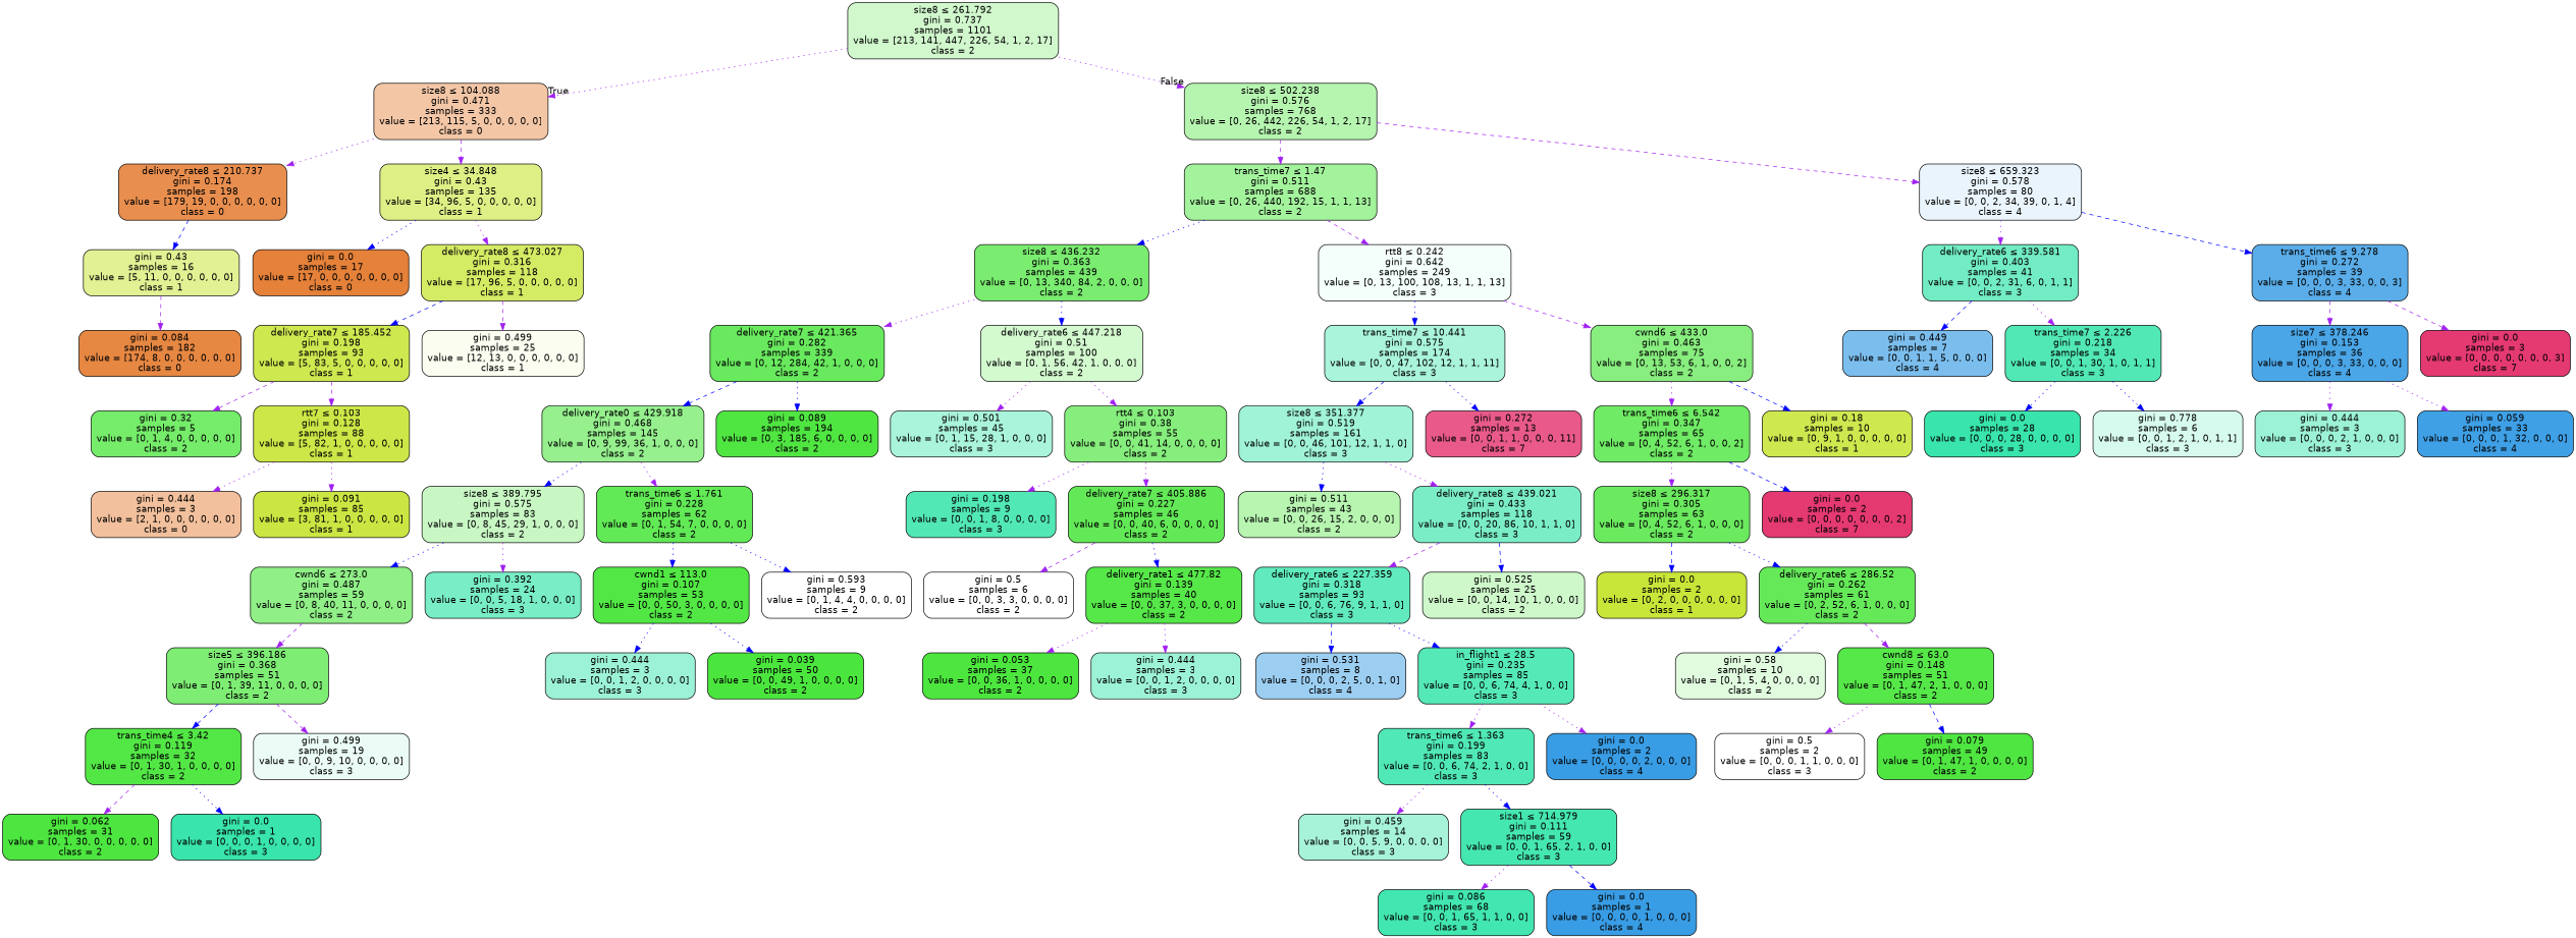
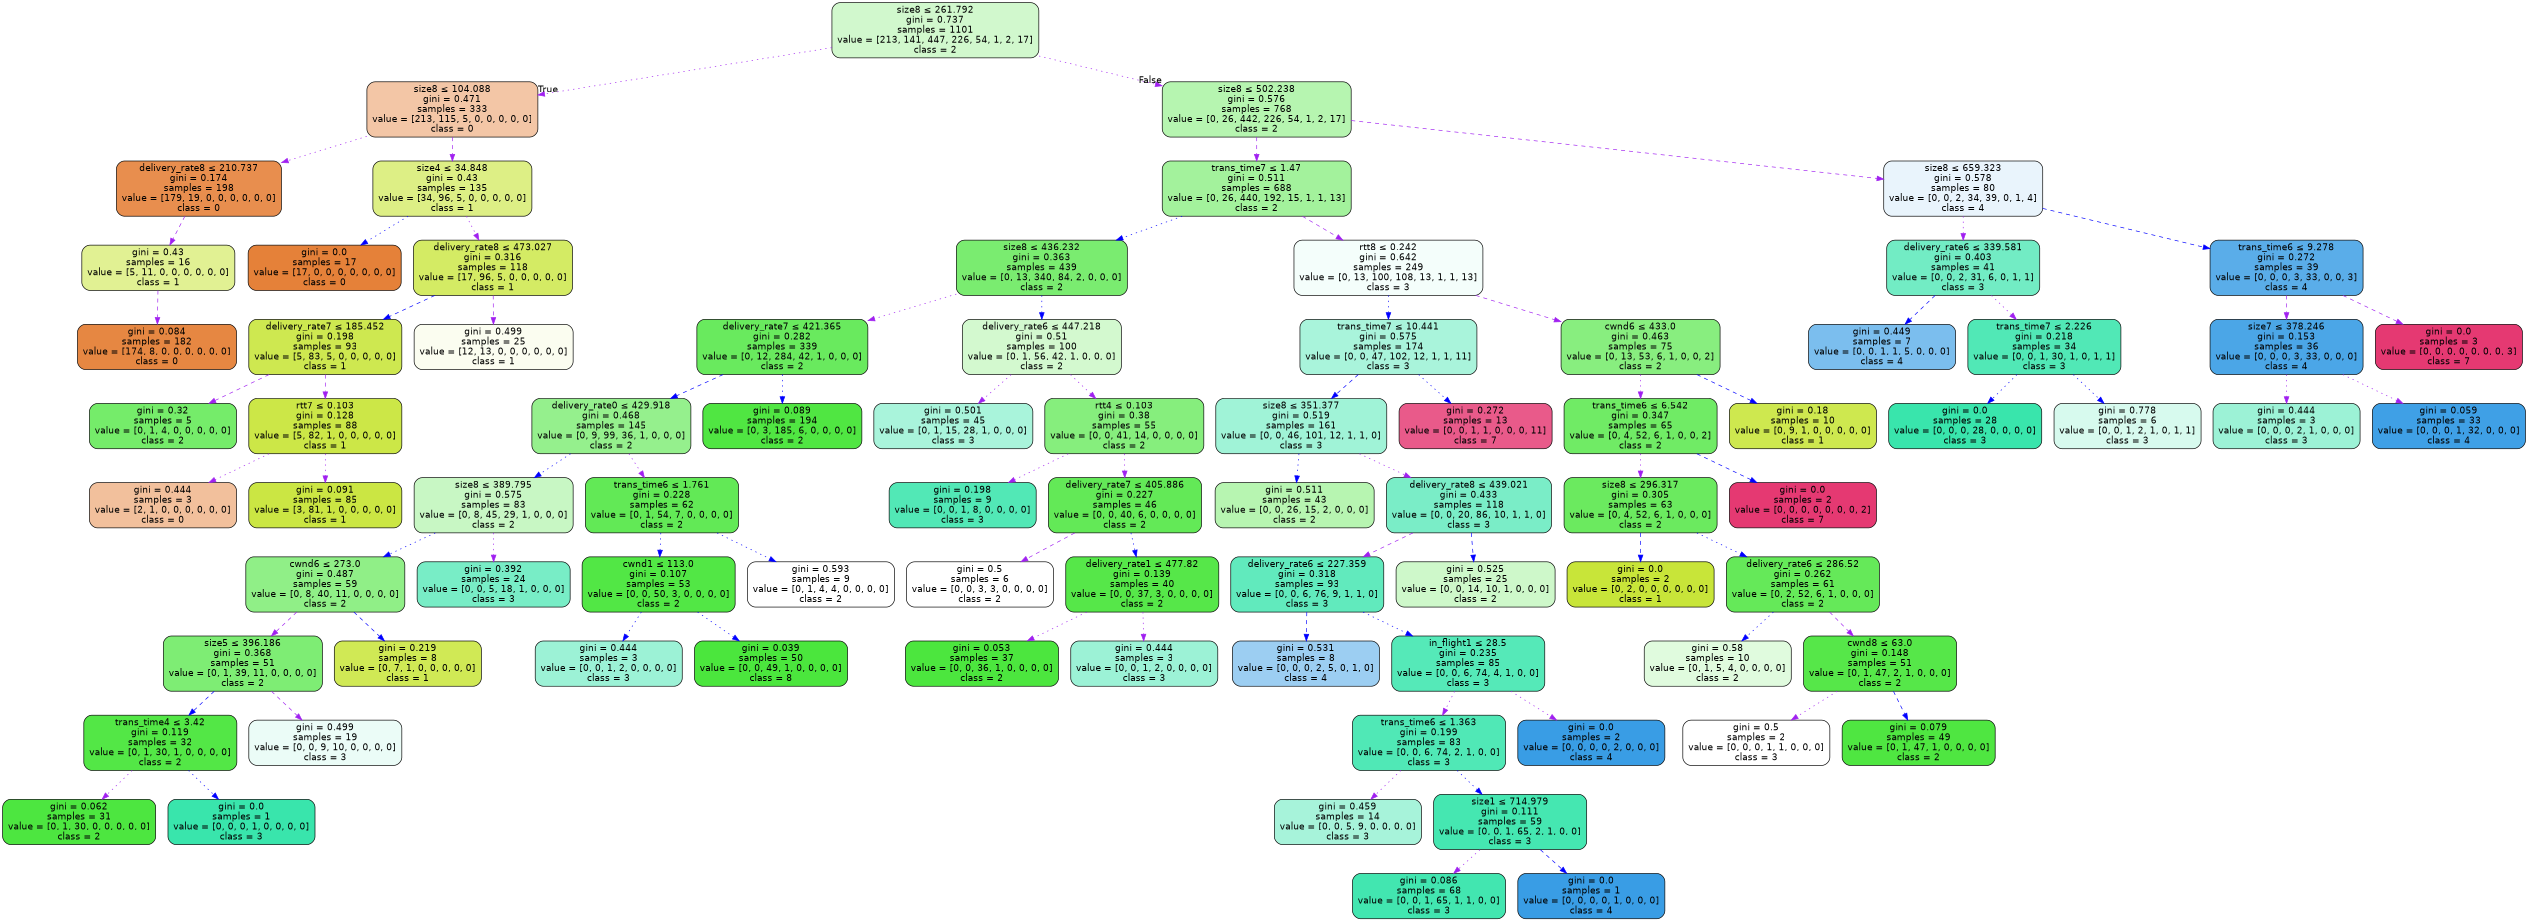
  digraph {
    node [color=black fillcolor="#ffffff" fontname=helvetica shape=box style="filled, rounded"]
    edge [color=purple fontname=helvetica style=dotted]
    n1 [fillcolor="#d1f8cd" label=<size8 &le; 261.792<br/>gini = 0.737<br/>samples = 1101<br/>value = [213, 141, 447, 226, 54, 1, 2, 17]<br/>class = 2>]
    n2 [fillcolor="#f3c6a6" label=<size8 &le; 104.088<br/>gini = 0.471<br/>samples = 333<br/>value = [213, 115, 5, 0, 0, 0, 0, 0]<br/>class = 0>]
    n3 [fillcolor="#b6f5b0" label=<size8 &le; 502.238<br/>gini = 0.576<br/>samples = 768<br/>value = [0, 26, 442, 226, 54, 1, 2, 17]<br/>class = 2>]
    n4 [fillcolor="#e88e4e" label=<delivery_rate8 &le; 210.737<br/>gini = 0.174<br/>samples = 198<br/>value = [179, 19, 0, 0, 0, 0, 0, 0]<br/>class = 0>]
    n5 [fillcolor="#ddef85" label=<size4 &le; 34.848<br/>gini = 0.43<br/>samples = 135<br/>value = [34, 96, 5, 0, 0, 0, 0, 0]<br/>class = 1>]
    n6 [fillcolor="#a3f29c" label=<trans_time7 &le; 1.47<br/>gini = 0.511<br/>samples = 688<br/>value = [0, 26, 440, 192, 15, 1, 1, 13]<br/>class = 2>]
    n7 [fillcolor="#e9f4fc" label=<size8 &le; 659.323<br/>gini = 0.578<br/>samples = 80<br/>value = [0, 0, 2, 34, 39, 0, 1, 4]<br/>class = 4>]
    n8 [fillcolor="#e1f193" label=<gini = 0.43<br/>samples = 16<br/>value = [5, 11, 0, 0, 0, 0, 0, 0]<br/>class = 1>]
    n9 [fillcolor="#e58139" label=<gini = 0.0<br/>samples = 17<br/>value = [17, 0, 0, 0, 0, 0, 0, 0]<br/>class = 0>]
    n10 [fillcolor="#d4eb64" label=<delivery_rate8 &le; 473.027<br/>gini = 0.316<br/>samples = 118<br/>value = [17, 96, 5, 0, 0, 0, 0, 0]<br/>class = 1>]
    n11 [fillcolor="#e68742" label=<gini = 0.084<br/>samples = 182<br/>value = [174, 8, 0, 0, 0, 0, 0, 0]<br/>class = 0>]
    n12 [fillcolor="#cee850" label=<delivery_rate7 &le; 185.452<br/>gini = 0.198<br/>samples = 93<br/>value = [5, 83, 5, 0, 0, 0, 0, 0]<br/>class = 1>]
    n13 [fillcolor="#fbfdf0" label=<gini = 0.499<br/>samples = 25<br/>value = [12, 13, 0, 0, 0, 0, 0, 0]<br/>class = 1>]
    n14 [fillcolor="#75ec6a" label=<gini = 0.32<br/>samples = 5<br/>value = [0, 1, 4, 0, 0, 0, 0, 0]<br/>class = 2>]
    n15 [fillcolor="#cce747" label=<rtt7 &le; 0.103<br/>gini = 0.128<br/>samples = 88<br/>value = [5, 82, 1, 0, 0, 0, 0, 0]<br/>class = 1>]
    n16 [fillcolor="#f2c09c" label=<gini = 0.444<br/>samples = 3<br/>value = [2, 1, 0, 0, 0, 0, 0, 0]<br/>class = 0>]
    n17 [fillcolor="#cbe643" label=<gini = 0.091<br/>samples = 85<br/>value = [3, 81, 1, 0, 0, 0, 0, 0]<br/>class = 1>]
    n18 [fillcolor="#7aec70" label=<size8 &le; 436.232<br/>gini = 0.363<br/>samples = 439<br/>value = [0, 13, 340, 84, 2, 0, 0, 0]<br/>class = 2>]
    n19 [fillcolor="#f4fefb" label=<rtt8 &le; 0.242<br/>gini = 0.642<br/>samples = 249<br/>value = [0, 13, 100, 108, 13, 1, 1, 13]<br/>class = 3>]
    n20 [fillcolor="#72ecc4" label=<delivery_rate6 &le; 339.581<br/>gini = 0.403<br/>samples = 41<br/>value = [0, 0, 2, 31, 6, 0, 1, 1]<br/>class = 3>]
    n21 [fillcolor="#5aade9" label=<trans_time6 &le; 9.278<br/>gini = 0.272<br/>samples = 39<br/>value = [0, 0, 0, 3, 33, 0, 0, 3]<br/>class = 4>]
    n22 [fillcolor="#69ea5e" label=<delivery_rate7 &le; 421.365<br/>gini = 0.282<br/>samples = 339<br/>value = [0, 12, 284, 42, 1, 0, 0, 0]<br/>class = 2>]
    n23 [fillcolor="#d3f9cf" label=<delivery_rate6 &le; 447.218<br/>gini = 0.51<br/>samples = 100<br/>value = [0, 1, 56, 42, 1, 0, 0, 0]<br/>class = 2>]
    n24 [fillcolor="#a9f4db" label=<trans_time7 &le; 10.441<br/>gini = 0.575<br/>samples = 174<br/>value = [0, 0, 47, 102, 12, 1, 1, 11]<br/>class = 3>]
    n25 [fillcolor="#88ee7f" label=<cwnd6 &le; 433.0<br/>gini = 0.463<br/>samples = 75<br/>value = [0, 13, 53, 6, 1, 0, 0, 2]<br/>class = 2>]
    n26 [fillcolor="#95f08d" label=<delivery_rate0 &le; 429.918<br/>gini = 0.468<br/>samples = 145<br/>value = [0, 9, 99, 36, 1, 0, 0, 0]<br/>class = 2>]
    n27 [fillcolor="#50e642" label=<gini = 0.089<br/>samples = 194<br/>value = [0, 3, 185, 6, 0, 0, 0, 0]<br/>class = 2>]
    n28 [fillcolor="#a9f4db" label=<gini = 0.501<br/>samples = 45<br/>value = [0, 1, 15, 28, 1, 0, 0, 0]<br/>class = 3>]
    n29 [fillcolor="#86ee7d" label=<rtt4 &le; 0.103<br/>gini = 0.38<br/>samples = 55<br/>value = [0, 0, 41, 14, 0, 0, 0, 0]<br/>class = 2>]
    n30 [fillcolor="#c8f7c4" label=<size8 &le; 389.795<br/>gini = 0.575<br/>samples = 83<br/>value = [0, 8, 45, 29, 1, 0, 0, 0]<br/>class = 2>]
    n31 [fillcolor="#62e956" label=<trans_time6 &le; 1.761<br/>gini = 0.228<br/>samples = 62<br/>value = [0, 1, 54, 7, 0, 0, 0, 0]<br/>class = 2>]
    n32 [fillcolor="#90ef87" label=<cwnd6 &le; 273.0<br/>gini = 0.487<br/>samples = 59<br/>value = [0, 8, 40, 11, 0, 0, 0, 0]<br/>class = 2>]
    n33 [fillcolor="#78edc6" label=<gini = 0.392<br/>samples = 24<br/>value = [0, 0, 5, 18, 1, 0, 0, 0]<br/>class = 3>]
    n34 [fillcolor="#52e745" label=<cwnd1 &le; 113.0<br/>gini = 0.107<br/>samples = 53<br/>value = [0, 0, 50, 3, 0, 0, 0, 0]<br/>class = 2>]
    n35 [label=<gini = 0.593<br/>samples = 9<br/>value = [0, 1, 4, 4, 0, 0, 0, 0]<br/>class = 2>]
    n36 [fillcolor="#7eed74" label=<size5 &le; 396.186<br/>gini = 0.368<br/>samples = 51<br/>value = [0, 1, 39, 11, 0, 0, 0, 0]<br/>class = 2>]
+   n37 [fillcolor="#d0e955" label=<gini = 0.219<br/>samples = 8<br/>value = [0, 7, 1, 0, 0, 0, 0, 0]<br/>class = 1>]
    n38 [fillcolor="#53e746" label=<trans_time4 &le; 3.42<br/>gini = 0.119<br/>samples = 32<br/>value = [0, 1, 30, 1, 0, 0, 0, 0]<br/>class = 2>]
    n39 [fillcolor="#ebfcf7" label=<gini = 0.499<br/>samples = 19<br/>value = [0, 0, 9, 10, 0, 0, 0, 0]<br/>class = 3>]
    n40 [fillcolor="#4de640" label=<gini = 0.062<br/>samples = 31<br/>value = [0, 1, 30, 0, 0, 0, 0, 0]<br/>class = 2>]
    n41 [fillcolor="#39e5ac" label=<gini = 0.0<br/>samples = 1<br/>value = [0, 0, 0, 1, 0, 0, 0, 0]<br/>class = 3>]
    n42 [fillcolor="#9cf2d6" label=<gini = 0.444<br/>samples = 3<br/>value = [0, 0, 1, 2, 0, 0, 0, 0]<br/>class = 3>]
-   n43 [fillcolor="#4be63d" label=<gini = 0.039<br/>samples = 50<br/>value = [0, 0, 49, 1, 0, 0, 0, 0]<br/>class = 2>]
+   n43 [fillcolor="#4be63d" label=<gini = 0.039<br/>samples = 50<br/>value = [0, 0, 49, 1, 0, 0, 0, 0]<br/>class = 8>]
    n44 [fillcolor="#52e8b6" label=<gini = 0.198<br/>samples = 9<br/>value = [0, 0, 1, 8, 0, 0, 0, 0]<br/>class = 3>]
    n45 [fillcolor="#63e957" label=<delivery_rate7 &le; 405.886<br/>gini = 0.227<br/>samples = 46<br/>value = [0, 0, 40, 6, 0, 0, 0, 0]<br/>class = 2>]
    n46 [label=<gini = 0.5<br/>samples = 6<br/>value = [0, 0, 3, 3, 0, 0, 0, 0]<br/>class = 2>]
    n47 [fillcolor="#56e749" label=<delivery_rate1 &le; 477.82<br/>gini = 0.139<br/>samples = 40<br/>value = [0, 0, 37, 3, 0, 0, 0, 0]<br/>class = 2>]
    n48 [fillcolor="#4ce63e" label=<gini = 0.053<br/>samples = 37<br/>value = [0, 0, 36, 1, 0, 0, 0, 0]<br/>class = 2>]
    n49 [fillcolor="#9cf2d6" label=<gini = 0.444<br/>samples = 3<br/>value = [0, 0, 1, 2, 0, 0, 0, 0]<br/>class = 3>]
    n50 [fillcolor="#a0f3d7" label=<size8 &le; 351.377<br/>gini = 0.519<br/>samples = 161<br/>value = [0, 0, 46, 101, 12, 1, 1, 0]<br/>class = 3>]
    n51 [fillcolor="#e95a8a" label=<gini = 0.272<br/>samples = 13<br/>value = [0, 0, 1, 1, 0, 0, 0, 11]<br/>class = 7>]
    n52 [fillcolor="#70eb65" label=<trans_time6 &le; 6.542<br/>gini = 0.347<br/>samples = 65<br/>value = [0, 4, 52, 6, 1, 0, 0, 2]<br/>class = 2>]
    n53 [fillcolor="#cee84f" label=<gini = 0.18<br/>samples = 10<br/>value = [0, 9, 1, 0, 0, 0, 0, 0]<br/>class = 1>]
    n54 [fillcolor="#b7f5b1" label=<gini = 0.511<br/>samples = 43<br/>value = [0, 0, 26, 15, 2, 0, 0, 0]<br/>class = 2>]
    n55 [fillcolor="#7aedc7" label=<delivery_rate8 &le; 439.021<br/>gini = 0.433<br/>samples = 118<br/>value = [0, 0, 20, 86, 10, 1, 1, 0]<br/>class = 3>]
    n56 [fillcolor="#61eabd" label=<delivery_rate6 &le; 227.359<br/>gini = 0.318<br/>samples = 93<br/>value = [0, 0, 6, 76, 9, 1, 1, 0]<br/>class = 3>]
    n57 [fillcolor="#cef8ca" label=<gini = 0.525<br/>samples = 25<br/>value = [0, 0, 14, 10, 1, 0, 0, 0]<br/>class = 2>]
    n58 [fillcolor="#9ccef2" label=<gini = 0.531<br/>samples = 8<br/>value = [0, 0, 0, 2, 5, 0, 1, 0]<br/>class = 4>]
    n59 [fillcolor="#55e9b8" label=<in_flight1 &le; 28.5<br/>gini = 0.235<br/>samples = 85<br/>value = [0, 0, 6, 74, 4, 1, 0, 0]<br/>class = 3>]
    n60 [fillcolor="#50e8b6" label=<trans_time6 &le; 1.363<br/>gini = 0.199<br/>samples = 83<br/>value = [0, 0, 6, 74, 2, 1, 0, 0]<br/>class = 3>]
    n61 [fillcolor="#399de5" label=<gini = 0.0<br/>samples = 2<br/>value = [0, 0, 0, 0, 2, 0, 0, 0]<br/>class = 4>]
    n62 [fillcolor="#a7f3da" label=<gini = 0.459<br/>samples = 14<br/>value = [0, 0, 5, 9, 0, 0, 0, 0]<br/>class = 3>]
    n63 [fillcolor="#45e7b1" label=<size1 &le; 714.979<br/>gini = 0.111<br/>samples = 59<br/>value = [0, 0, 1, 65, 2, 1, 0, 0]<br/>class = 3>]
    n64 [fillcolor="#42e6b0" label=<gini = 0.086<br/>samples = 68<br/>value = [0, 0, 1, 65, 1, 1, 0, 0]<br/>class = 3>]
    n65 [fillcolor="#399de5" label=<gini = 0.0<br/>samples = 1<br/>value = [0, 0, 0, 0, 1, 0, 0, 0]<br/>class = 4>]
    n66 [fillcolor="#6bea5f" label=<size8 &le; 296.317<br/>gini = 0.305<br/>samples = 63<br/>value = [0, 4, 52, 6, 1, 0, 0, 0]<br/>class = 2>]
    n67 [fillcolor="#e53972" label=<gini = 0.0<br/>samples = 2<br/>value = [0, 0, 0, 0, 0, 0, 0, 2]<br/>class = 7>]
    n68 [fillcolor="#c8e539" label=<gini = 0.0<br/>samples = 2<br/>value = [0, 2, 0, 0, 0, 0, 0, 0]<br/>class = 1>]
    n69 [fillcolor="#65e959" label=<delivery_rate6 &le; 286.52<br/>gini = 0.262<br/>samples = 61<br/>value = [0, 2, 52, 6, 1, 0, 0, 0]<br/>class = 2>]
    n70 [fillcolor="#e0fbde" label=<gini = 0.58<br/>samples = 10<br/>value = [0, 1, 5, 4, 0, 0, 0, 0]<br/>class = 2>]
    n71 [fillcolor="#56e749" label=<cwnd8 &le; 63.0<br/>gini = 0.148<br/>samples = 51<br/>value = [0, 1, 47, 2, 1, 0, 0, 0]<br/>class = 2>]
    n72 [label=<gini = 0.5<br/>samples = 2<br/>value = [0, 0, 0, 1, 1, 0, 0, 0]<br/>class = 3>]
    n73 [fillcolor="#4fe641" label=<gini = 0.079<br/>samples = 49<br/>value = [0, 1, 47, 1, 0, 0, 0, 0]<br/>class = 2>]
    n74 [fillcolor="#7bbeee" label=<gini = 0.449<br/>samples = 7<br/>value = [0, 0, 1, 1, 5, 0, 0, 0]<br/>class = 4>]
    n75 [fillcolor="#51e8b6" label=<trans_time7 &le; 2.226<br/>gini = 0.218<br/>samples = 34<br/>value = [0, 0, 1, 30, 1, 0, 1, 1]<br/>class = 3>]
    n76 [fillcolor="#4ba6e7" label=<size7 &le; 378.246<br/>gini = 0.153<br/>samples = 36<br/>value = [0, 0, 0, 3, 33, 0, 0, 0]<br/>class = 4>]
    n77 [fillcolor="#e53972" label=<gini = 0.0<br/>samples = 3<br/>value = [0, 0, 0, 0, 0, 0, 0, 3]<br/>class = 7>]
    n78 [fillcolor="#39e5ac" label=<gini = 0.0<br/>samples = 28<br/>value = [0, 0, 0, 28, 0, 0, 0, 0]<br/>class = 3>]
    n79 [fillcolor="#d7faee" label=<gini = 0.778<br/>samples = 6<br/>value = [0, 0, 1, 2, 1, 0, 1, 1]<br/>class = 3>]
    n80 [fillcolor="#9cf2d6" label=<gini = 0.444<br/>samples = 3<br/>value = [0, 0, 0, 2, 1, 0, 0, 0]<br/>class = 3>]
    n81 [fillcolor="#3fa0e6" label=<gini = 0.059<br/>samples = 33<br/>value = [0, 0, 0, 1, 32, 0, 0, 0]<br/>class = 4>]
    n1 -> n2 [headlabel=True labelangle=45 labeldistance=2.5]
    n1 -> n3 [headlabel=False labelangle=-45 labeldistance=2.5]
    n2 -> n4
    n2 -> n5 [style=dashed]
    n3 -> n6 [style=dashed]
    n3 -> n7 [style=dashed]
-   n4 -> n8 [color=blue style=dashed]
+   n4 -> n8 [style=dashed]
    n5 -> n9 [color=blue]
    n5 -> n10
    n6 -> n18 [color=blue]
    n6 -> n19 [style=dashed]
    n7 -> n20
    n7 -> n21 [color=blue style=dashed]
    n8 -> n11 [style=dashed]
    n10 -> n12 [color=blue style=dashed]
    n10 -> n13 [style=dashed]
    n12 -> n14 [style=dashed]
    n12 -> n15 [style=dashed]
    n15 -> n16
    n15 -> n17
    n18 -> n22
    n18 -> n23 [color=blue]
    n19 -> n24 [color=blue]
    n19 -> n25 [style=dashed]
    n20 -> n74 [color=blue style=dashed]
    n20 -> n75
    n21 -> n76 [style=dashed]
    n21 -> n77 [style=dashed]
    n22 -> n26 [color=blue style=dashed]
    n22 -> n27 [color=blue]
    n23 -> n28
    n23 -> n29
    n24 -> n50 [color=blue style=dashed]
    n24 -> n51 [color=blue]
    n25 -> n52
    n25 -> n53 [color=blue style=dashed]
    n26 -> n30 [color=blue]
    n26 -> n31
    n29 -> n44
    n29 -> n45
    n30 -> n32 [color=blue]
    n30 -> n33
    n31 -> n34 [color=blue]
    n31 -> n35 [color=blue]
    n32 -> n36 [style=dashed]
+   n32 -> n37 [color=blue style=dashed]
    n34 -> n42 [color=blue]
    n34 -> n43 [color=blue]
    n36 -> n38 [color=blue style=dashed]
    n36 -> n39 [style=dashed]
-   n38 -> n40 [style=dashed]
+   n38 -> n40
    n38 -> n41 [color=blue]
    n45 -> n46 [style=dashed]
    n45 -> n47 [color=blue]
    n47 -> n48
    n47 -> n49
    n50 -> n54 [color=blue]
    n50 -> n55
    n52 -> n66
    n52 -> n67 [color=blue style=dashed]
    n55 -> n56 [style=dashed]
    n55 -> n57 [color=blue style=dashed]
    n56 -> n58 [color=blue style=dashed]
    n56 -> n59 [color=blue]
    n59 -> n60
    n59 -> n61
    n60 -> n62
    n60 -> n63 [color=blue]
    n63 -> n64
    n63 -> n65 [color=blue style=dashed]
    n66 -> n68 [color=blue style=dashed]
    n66 -> n69 [color=blue]
    n69 -> n70 [color=blue]
    n69 -> n71 [style=dashed]
    n71 -> n72
    n71 -> n73 [color=blue style=dashed]
    n75 -> n78 [color=blue]
    n75 -> n79 [color=blue]
    n76 -> n80
    n76 -> n81
  }
